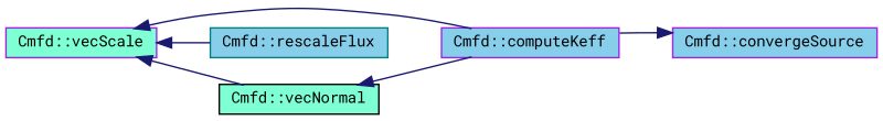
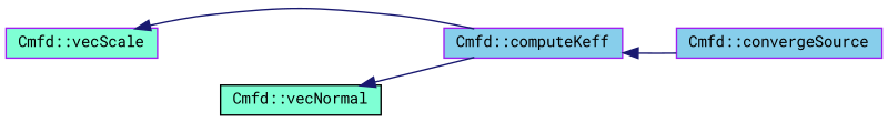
  digraph {
    fontname="Roboto Mono"
    rankdir=LR
    node [color=purple fillcolor=skyblue fontname="Roboto Mono" fontsize=10 shape=record style=filled]
    edge [color=midnightblue dir=back fontname="Roboto Mono" fontsize=10 labelfontname=Helvetica labelfontsize=10 style=solid]
    n1 [fillcolor=aquamarine fontcolor=black height=0.2 label="Cmfd::vecScale" width=0.4]
    n2 [height=0.2 label="Cmfd::computeKeff" width=0.4]
-   n3 [color=teal height=0.2 label="Cmfd::rescaleFlux" width=0.4]
    n4 [color=black fillcolor=aquamarine height=0.2 label="Cmfd::vecNormal" width=0.4]
    n5 [height=0.2 label="Cmfd::convergeSource" width=0.4]
    n1 -> n2
-   n1 -> n3
-   n1 -> n4
-   n5 -> n2
+   n2 -> n5
    n4 -> n2
  }
